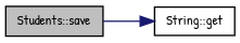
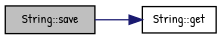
  digraph {
    rankdir=LR
    fontname="Patrick Hand"
    node [color=black fontname="Patrick Hand" fontsize=10 shape=record style=filled]
-   n1 [fillcolor=grey75 fontcolor=black height=0.2 label="Students::save" width=0.4]
+   n1 [fillcolor=grey75 fontcolor=black height=0.2 label="String::save" width=0.4]
    n2 [fillcolor=white height=0.2 label="String::get" width=0.4]
    n1 -> n2 [color=midnightblue fontname="Patrick Hand" fontsize=10 labelfontname=Helvetica labelfontsize=10 style=solid]
  }
